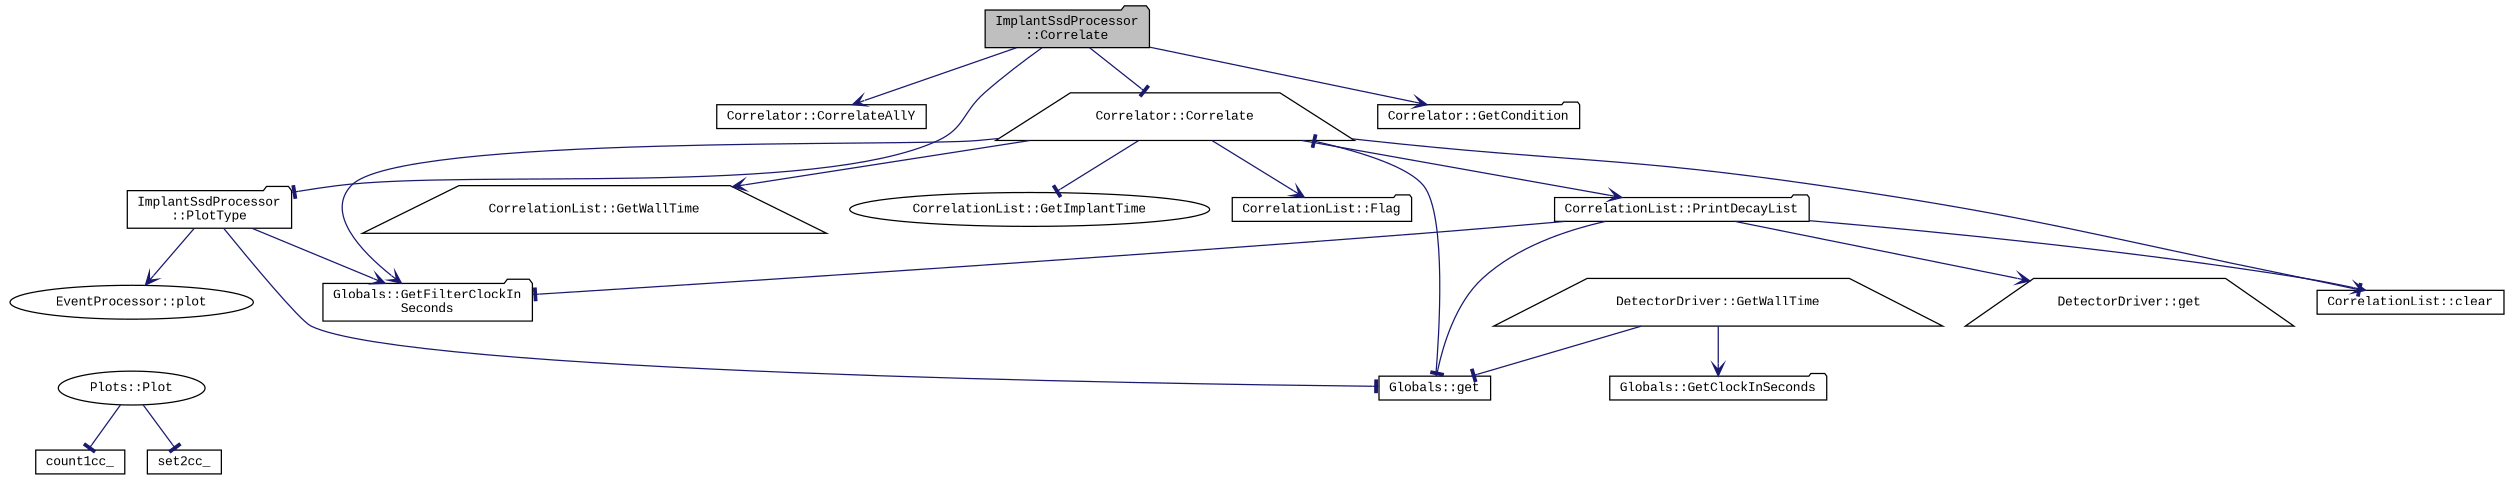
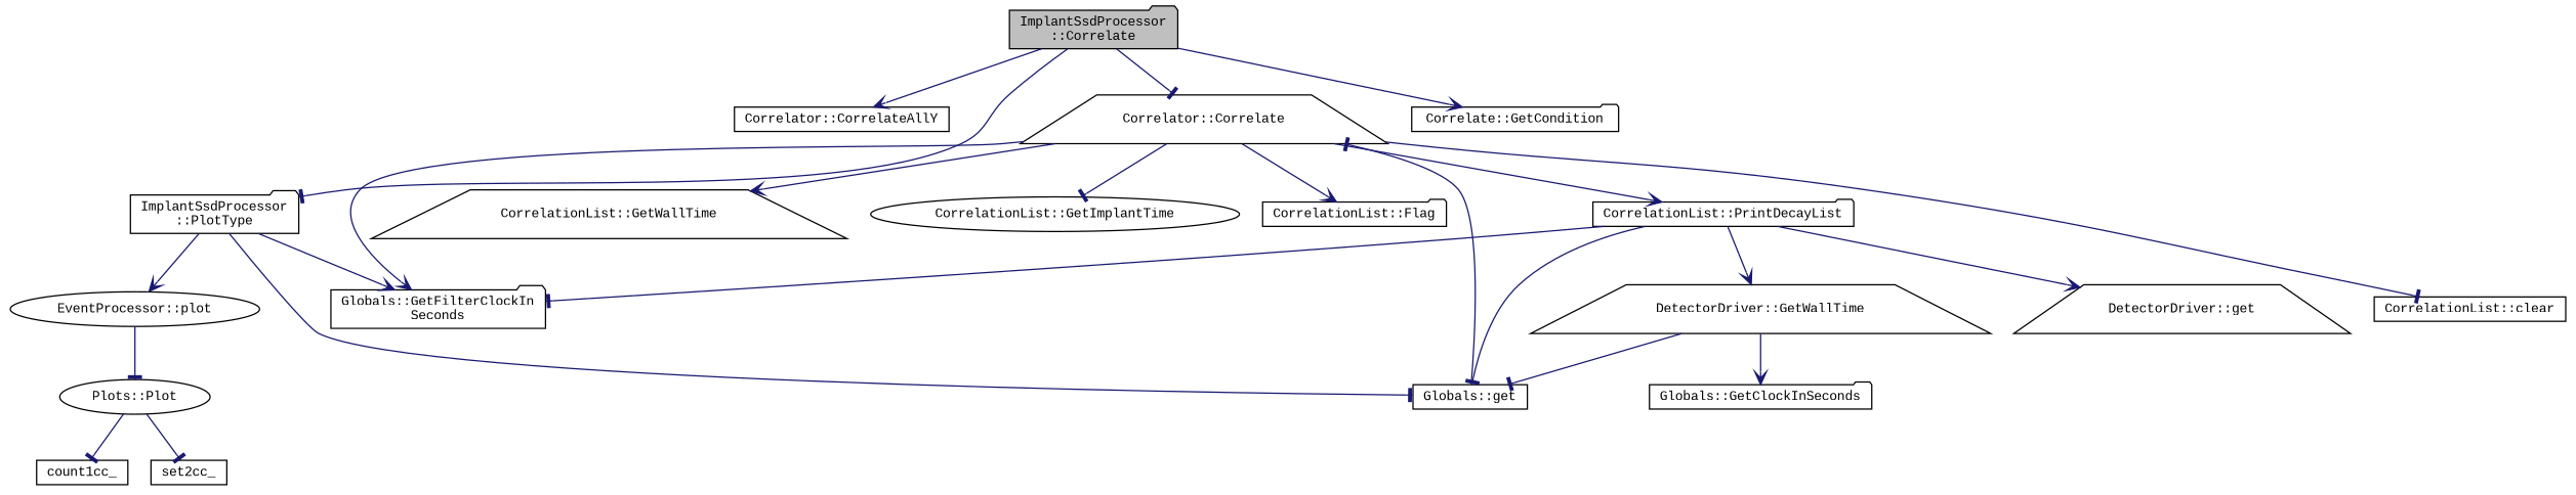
  digraph {
    fontname="Liberation Mono"
    rankdir=TB
    node [color=black fillcolor=white fontname="Liberation Mono" fontsize=10 shape=folder style=filled]
    edge [arrowhead=tee color=midnightblue fontname="Liberation Mono" fontsize=10 labelfontname=Helvetica labelfontsize=10 style=solid]
    n1 [fillcolor=grey75 fontcolor=black height=0.2 label="ImplantSsdProcessor\l::Correlate" width=0.4]
    n2 [height=0.2 label="Correlator::CorrelateAllY" shape=box width=0.4]
    n3 [height=0.2 label="Correlator::Correlate" shape=trapezium width=0.4]
    n4 [height=0.2 label="ImplantSsdProcessor\l::PlotType" width=0.4]
-   n5 [height=0.2 label="Correlator::GetCondition" width=0.4]
+   n5 [height=0.2 label="Correlate::GetCondition" width=0.4]
    n6 [height=0.2 label="Globals::GetFilterClockIn\lSeconds" width=0.4]
    n7 [height=0.2 label="CorrelationList::GetWallTime" shape=trapezium width=0.4]
    n8 [height=0.2 label="CorrelationList::PrintDecayList" width=0.4]
    n9 [height=0.2 label="CorrelationList::GetImplantTime" shape=ellipse width=0.4]
    n10 [height=0.2 label="CorrelationList::clear" shape=box width=0.4]
    n11 [height=0.2 label="CorrelationList::Flag" width=0.4]
    n12 [height=0.2 label="Globals::get" shape=box width=0.4]
    n13 [height=0.2 label="EventProcessor::plot" shape=ellipse width=0.4]
    n14 [height=0.2 label="DetectorDriver::get" shape=trapezium width=0.4]
    n15 [height=0.2 label="DetectorDriver::GetWallTime" shape=trapezium width=0.4]
    n16 [height=0.2 label="Globals::GetClockInSeconds" width=0.4]
    n17 [height=0.2 label="Plots::Plot" shape=ellipse width=0.4]
    n18 [height=0.2 label=count1cc_ shape=box width=0.4]
    n19 [height=0.2 label=set2cc_ shape=box width=0.4]
    n1 -> n2 [arrowhead=vee]
    n1 -> n3
    n1 -> n4
    n1 -> n5 [arrowhead=vee]
    n3 -> n6 [arrowhead=vee]
    n3 -> n7 [arrowhead=vee]
    n3 -> n8 [arrowhead=vee]
    n3 -> n9
    n3 -> n10
    n3 -> n11 [arrowhead=vee]
    n4 -> n6 [arrowhead=vee]
    n4 -> n12
    n4 -> n13 [arrowhead=vee]
    n8 -> n6
    n8 -> n12
    n8 -> n14 [arrowhead=vee]
-   n8 -> n10 [arrowhead=vee]
+   n8 -> n15 [arrowhead=vee]
    n12 -> n3
+   n13 -> n17
    n15 -> n12
    n15 -> n16 [arrowhead=vee]
    n17 -> n18
    n17 -> n19
  }
